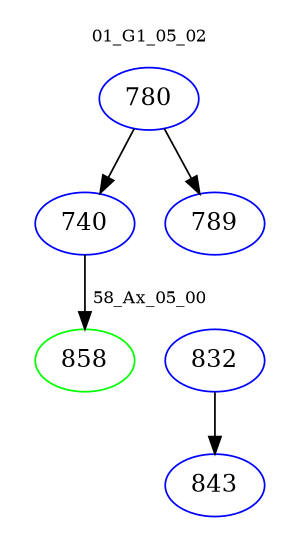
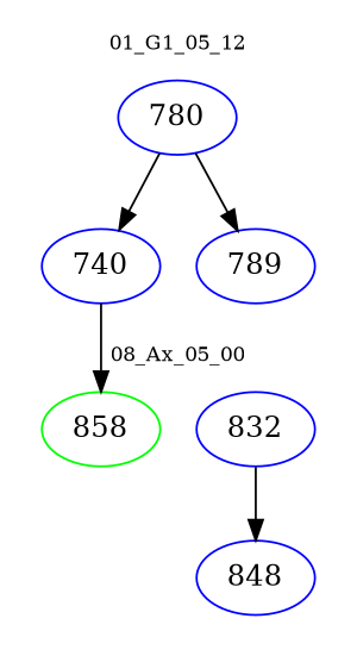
  digraph {
    node [color=blue]
    edge [color=black]
    n1 [label=832]
-   n2 [label=843]
+   n2 [label=848]
    n3 [color=green label=858]
    n4 [label=780]
    n5 [label=740]
    n6 [label=789]
    subgraph cluster_1 {
      color=white
      fontsize=10
-     label="58_Ax_05_00"
+     label="08_Ax_05_00"
      n1
      n2
      n3
    }
    subgraph cluster_2 {
      color=white
      fontsize=10
-     label="01_G1_05_02"
+     label="01_G1_05_12"
      n4
      n5
      n6
    }
    n1 -> n2
    n4 -> n5
    n4 -> n6
    n5 -> n3
  }
